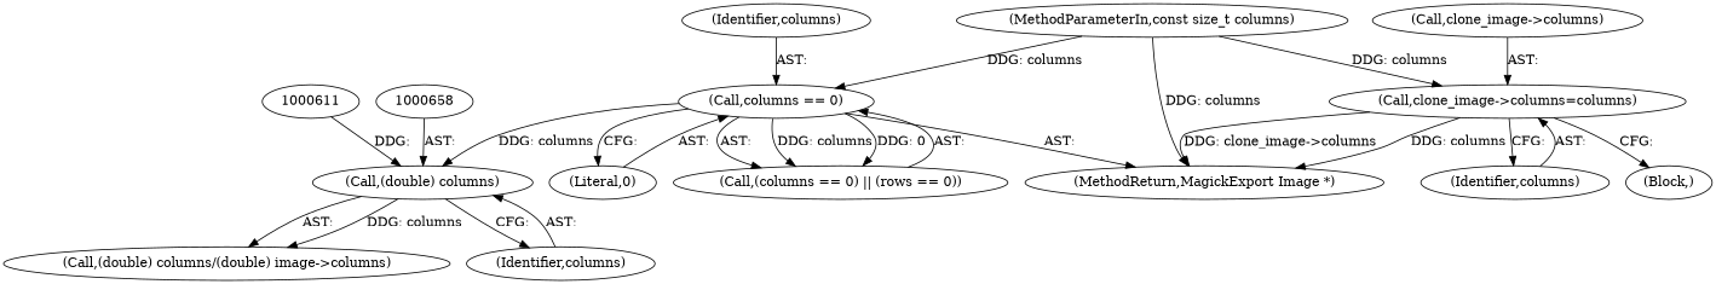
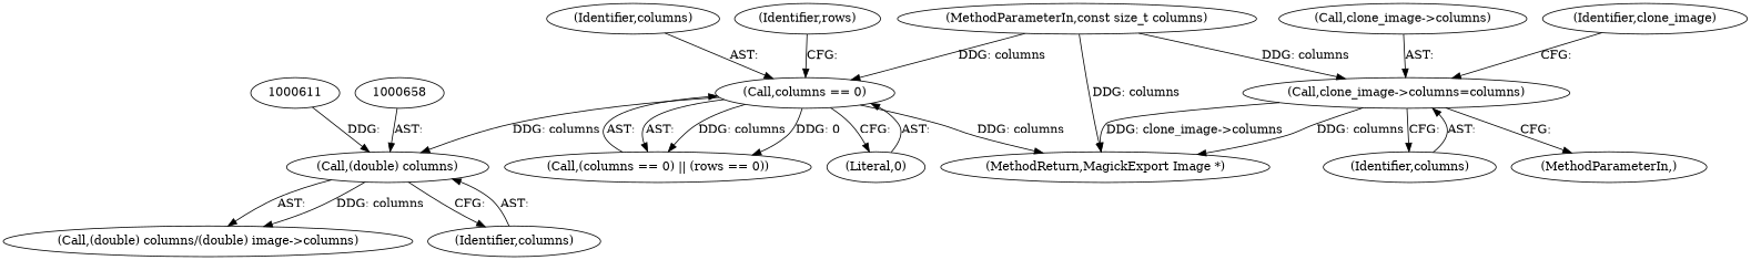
  digraph {
    n1 [label="(Call,clone_image->columns=columns)"]
-   n2 [label="(Block,)"]
+   n2 [label="(MethodParameterIn,)"]
    n3 [label="(MethodReturn,MagickExport Image *)"]
    n4 [label="(Identifier,columns)"]
    n5 [label="(Call,columns == 0)"]
    n6 [label="(Call,(double) columns)"]
    n7 [label="(Literal,0)"]
    n8 [label="(Call,(columns == 0) || (rows == 0))"]
    n9 [label="(Call,(double) columns/(double) image->columns)"]
    n10 [label="(Identifier,columns)"]
    n11 [label="(MethodParameterIn,const size_t columns)"]
    n12 [label="(Call,clone_image->columns)"]
+   n13 [label="(Identifier,rows)"]
+   n14 [label="(Identifier,clone_image)"]
    n15 [label="(Identifier,columns)"]
    n16 [label=1000658]
    1000611
    n1 -> n2 [label="CFG: "]
    n1 -> n3 [label="DDG: clone_image->columns"]
    n1 -> n3 [label="DDG: columns"]
    n1 -> n4 [label="CFG: "]
    n4 -> n1 [label="AST: "]
-   n5 -> n3 [label="AST: "]
+   n5 -> n3 [label="DDG: columns"]
    n5 -> n6 [label="DDG: columns"]
    n5 -> n7 [label="CFG: "]
    n5 -> n8 [label="AST: "]
    n5 -> n8 [label="DDG: columns"]
    n5 -> n8 [label="DDG: 0"]
    n6 -> n9 [label="AST: "]
    n6 -> n9 [label="DDG: columns"]
    n6 -> n10 [label="CFG: "]
    n7 -> n5 [label="AST: "]
    n8 -> n5 [label="AST: "]
    n10 -> n6 [label="AST: "]
    n11 -> n1 [label="DDG: columns"]
    n11 -> n3 [label="DDG: columns"]
    n11 -> n5 [label="DDG: columns"]
    n12 -> n1 [label="AST: "]
+   n13 -> n5 [label="CFG: "]
+   n14 -> n1 [label="CFG: "]
    n15 -> n5 [label="AST: "]
    n16 -> n6 [label="AST: "]
    1000611 -> n6 [label="DDG: "]
  }
